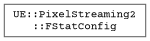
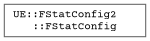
  digraph {
    rankdir=LR
    fontname="Courier Prime"
-   n1 [color=grey40 fillcolor=white fontname="Courier Prime" fontsize=10 height=0.2 label="UE::PixelStreaming2\l::FStatConfig" shape=box style=filled width=0.4]
+   n1 [color=grey40 fillcolor=white fontname="Courier Prime" fontsize=10 height=0.2 label="UE::FStatConfig2\l::FStatConfig" shape=box style=filled width=0.4]
  }
